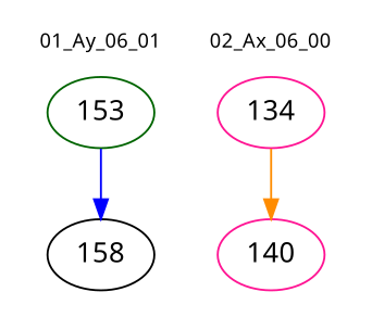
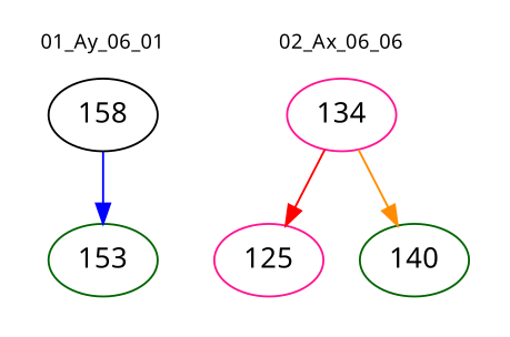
  digraph {
    fontname="Noto Sans"
    node [color=darkgreen fontname="Noto Sans"]
    edge [fontname="Noto Sans"]
    n1 [color=black label=158]
    n2 [label=153]
    n3 [color=deeppink label=134]
-   n5 [color=deeppink label=140]
+   n4 [color=deeppink label=125]
+   n5 [label=140]
    subgraph cluster_1 {
      color=white
      fontsize=10
      label="01_Ay_06_01"
      n1
      n2
    }
    subgraph cluster_2 {
      color=white
      fontsize=10
-     label="02_Ax_06_00"
+     label="02_Ax_06_06"
      n3
+     n4
      n5
    }
-   n2 -> n1 [color=blue]
+   n1 -> n2 [color=blue]
+   n3 -> n4 [color=red]
    n3 -> n5 [color=darkorange]
  }
